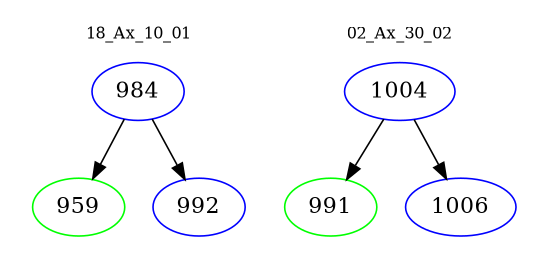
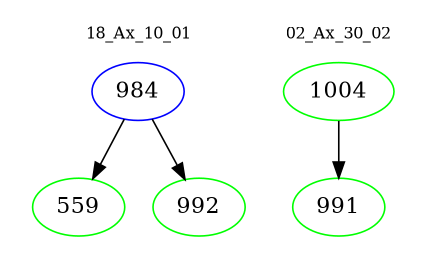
  digraph {
    node [color=blue]
    edge [color=black]
    n1 [label=984]
-   n2 [color=green label=959]
-   n3 [label=992]
-   n4 [label=1004]
+   n2 [color=green label=559]
+   n3 [color=green label=992]
+   n4 [color=green label=1004]
    n5 [color=green label=991]
-   n6 [label=1006]
    subgraph cluster_1 {
      color=white
      fontsize=10
      label="18_Ax_10_01"
      n1
      n2
      n3
    }
    subgraph cluster_2 {
      color=white
      fontsize=10
      label="02_Ax_30_02"
      n4
      n5
-     n6
    }
    n1 -> n2
    n1 -> n3
    n4 -> n5
-   n4 -> n6
  }
